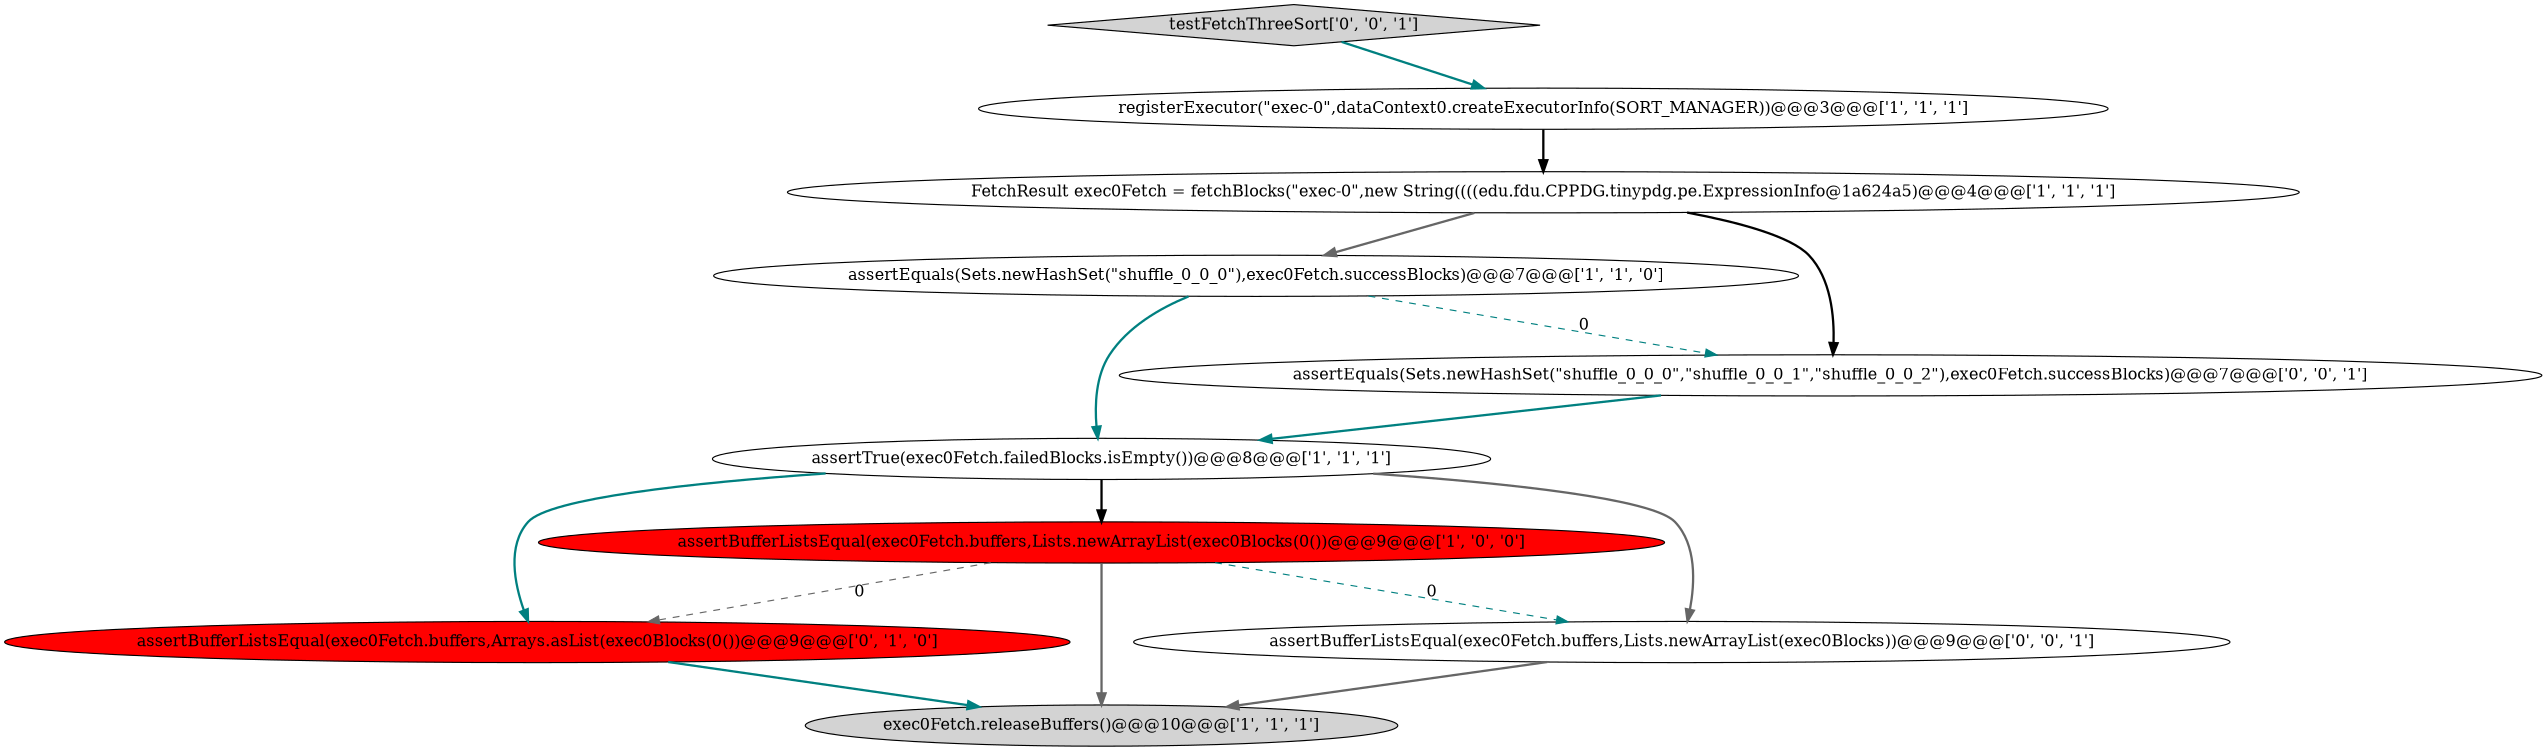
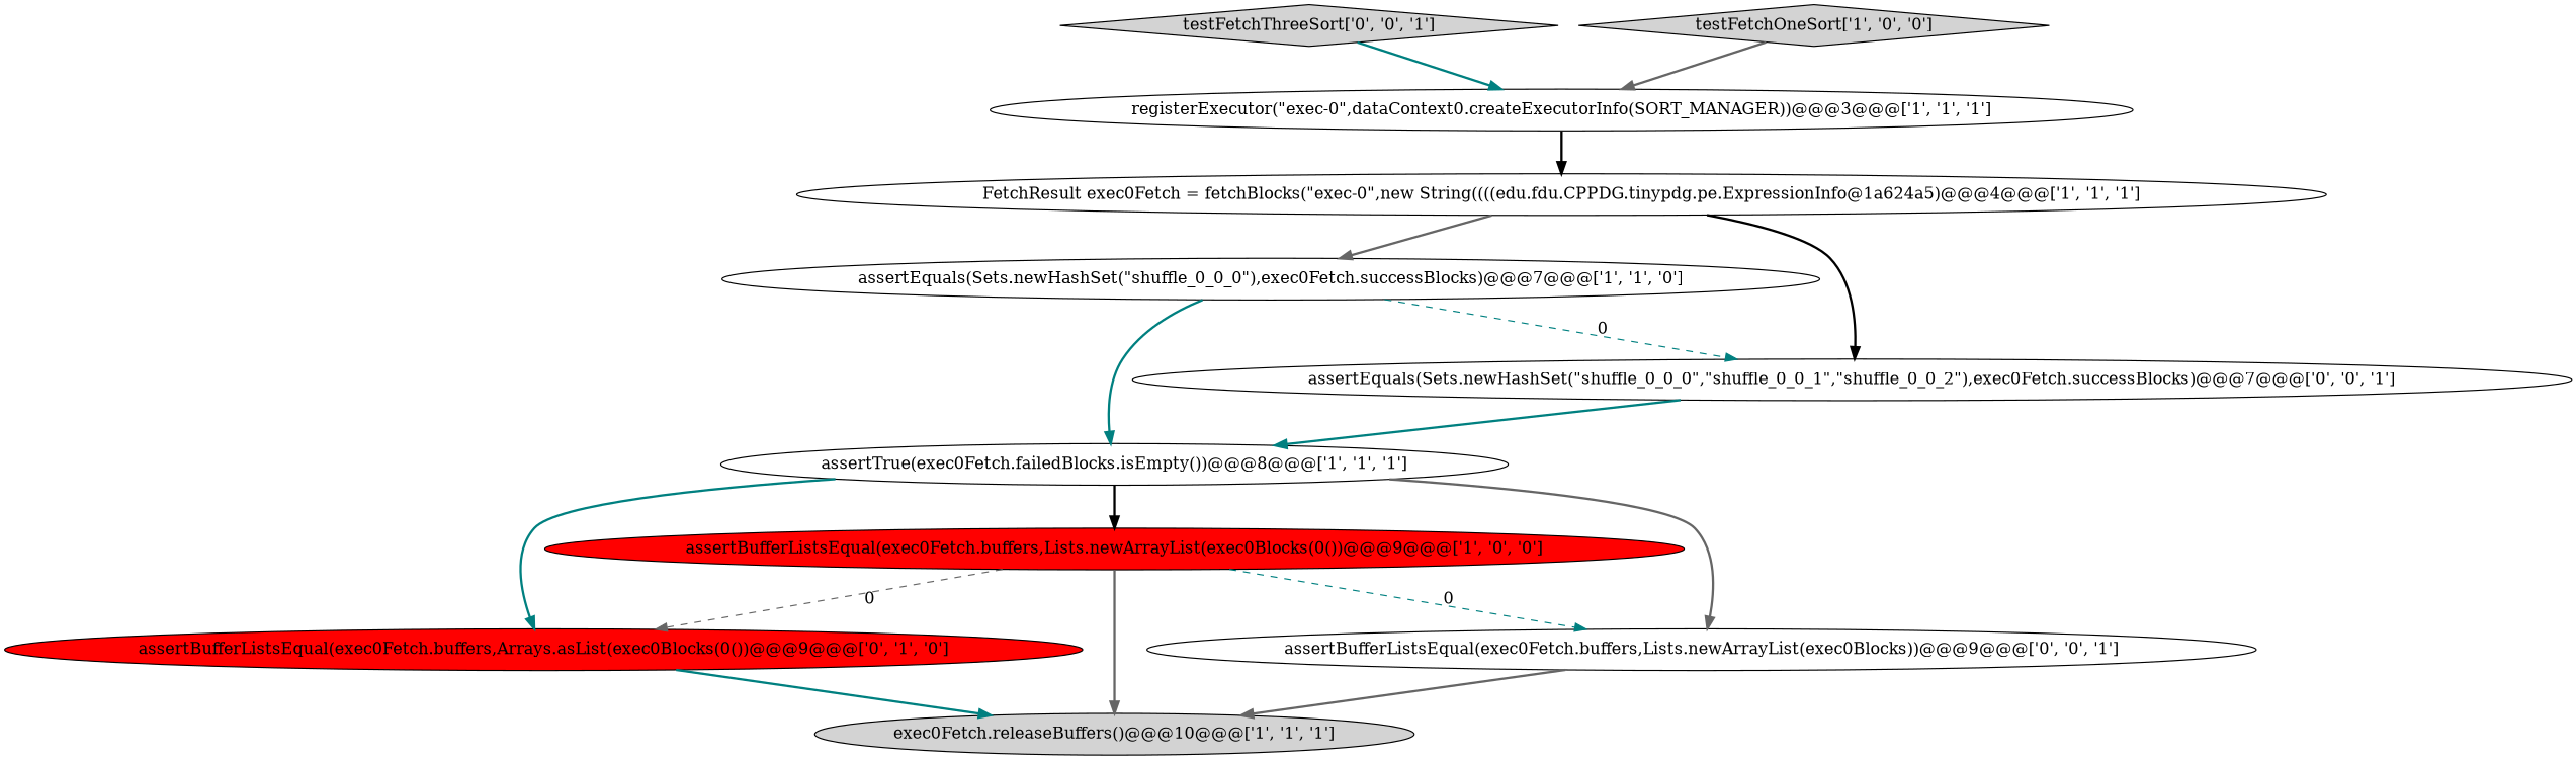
  digraph {
    node [fillcolor=white shape=ellipse style=filled]
    edge [color=teal style=bold]
    n1 [label="assertEquals(Sets.newHashSet(\"shuffle_0_0_0\"),exec0Fetch.successBlocks)@@@7@@@['1', '1', '0']"]
    n2 [label="assertEquals(Sets.newHashSet(\"shuffle_0_0_0\",\"shuffle_0_0_1\",\"shuffle_0_0_2\"),exec0Fetch.successBlocks)@@@7@@@['0', '0', '1']"]
    n3 [label="assertTrue(exec0Fetch.failedBlocks.isEmpty())@@@8@@@['1', '1', '1']"]
    n4 [fillcolor=red label="assertBufferListsEqual(exec0Fetch.buffers,Arrays.asList(exec0Blocks(0())@@@9@@@['0', '1', '0']"]
    n5 [fillcolor=red label="assertBufferListsEqual(exec0Fetch.buffers,Lists.newArrayList(exec0Blocks(0())@@@9@@@['1', '0', '0']"]
    n6 [label="assertBufferListsEqual(exec0Fetch.buffers,Lists.newArrayList(exec0Blocks))@@@9@@@['0', '0', '1']"]
    n7 [label="FetchResult exec0Fetch = fetchBlocks(\"exec-0\",new String((((edu.fdu.CPPDG.tinypdg.pe.ExpressionInfo@1a624a5)@@@4@@@['1', '1', '1']"]
    n8 [fillcolor=lightgray label="testFetchThreeSort['0', '0', '1']" shape=diamond]
    n9 [label="registerExecutor(\"exec-0\",dataContext0.createExecutorInfo(SORT_MANAGER))@@@3@@@['1', '1', '1']"]
    n10 [fillcolor=lightgray label="exec0Fetch.releaseBuffers()@@@10@@@['1', '1', '1']"]
+   n11 [fillcolor=lightgray label="testFetchOneSort['1', '0', '0']" shape=diamond]
    n1 -> n2 [label=0 style=dashed]
    n1 -> n3
    n2 -> n3
    n3 -> n4
    n3 -> n5 [color=black]
    n3 -> n6 [color=gray40]
    n4 -> n10
    n5 -> n4 [color=gray40 label=0 style=dashed]
    n5 -> n6 [label=0 style=dashed]
    n5 -> n10 [color=gray40]
    n6 -> n10 [color=gray40]
    n7 -> n1 [color=gray40]
    n7 -> n2 [color=black]
    n8 -> n9
    n9 -> n7 [color=black]
+   n11 -> n9 [color=gray40]
  }
